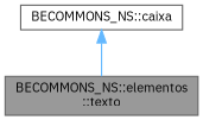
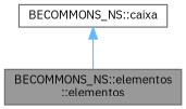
  digraph {
    fontname="IBM Plex Sans"
    node [color=gray40 fontname="IBM Plex Sans" fontsize=10 shape=box style=filled]
-   n1 [fillcolor=grey60 fontcolor=black height=0.2 label="BECOMMONS_NS::elementos\l::texto" width=0.4]
+   n1 [fillcolor=grey60 fontcolor=black height=0.2 label="BECOMMONS_NS::elementos\l::elementos" width=0.4]
    n2 [fillcolor=white height=0.2 label="BECOMMONS_NS::caixa" width=0.4]
    n2 -> n1 [color=steelblue1 dir=back fontname="IBM Plex Sans" fontsize=10 labelfontname=Helvetica labelfontsize=10 style=solid]
  }
